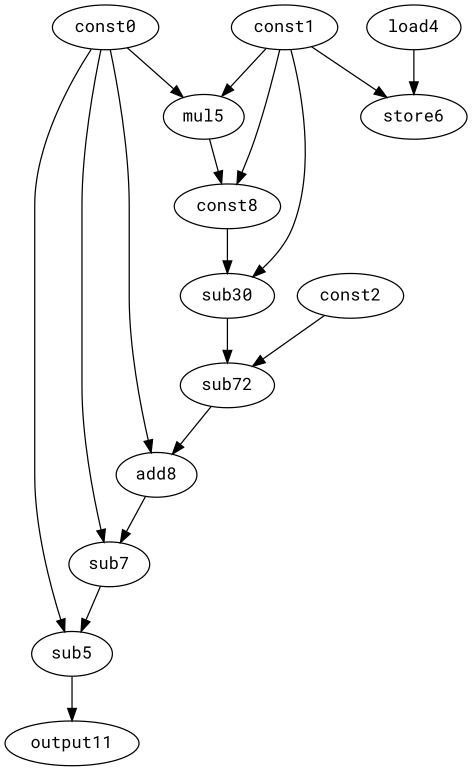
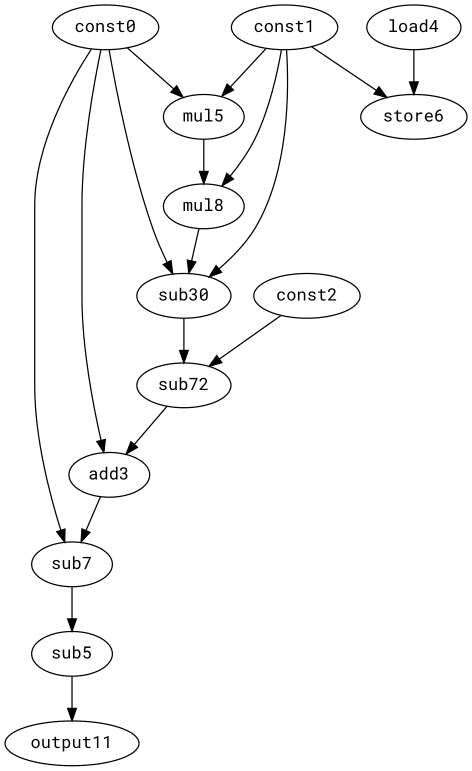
  digraph {
    fontname="Roboto Mono"
    node [fontname="Roboto Mono" opcode=sub]
    edge [fontname="Roboto Mono" operand=0]
    const0 [opcode=const]
-   add3 [opcode=add label=add8]
+   add3 [opcode=add]
    mul5 [opcode=mul]
    n4 [label=sub5]
    sub7
-   mul8 [opcode=mul label=const8]
+   mul8 [opcode=mul]
    output11 [opcode=output]
    const1 [opcode=const]
    store6 [opcode=store]
    n10 [label=sub30]
    n11 [label=sub72]
    const2 [opcode=const]
    load4 [opcode=load]
    const0 -> add3
    const0 -> mul5
-   const0 -> n4
+   const0 -> n10
    const0 -> sub7
    add3 -> sub7 [operand=1]
    mul5 -> mul8 [operand=1]
    n4 -> output11
    sub7 -> n4 [operand=1]
    mul8 -> n10
    const1 -> mul5 [operand=1]
    const1 -> mul8
    const1 -> store6
    const1 -> n10 [operand=1]
    n10 -> n11
    n11 -> add3 [operand=1]
    const2 -> n11 [operand=1]
    load4 -> store6 [operand=1]
  }
